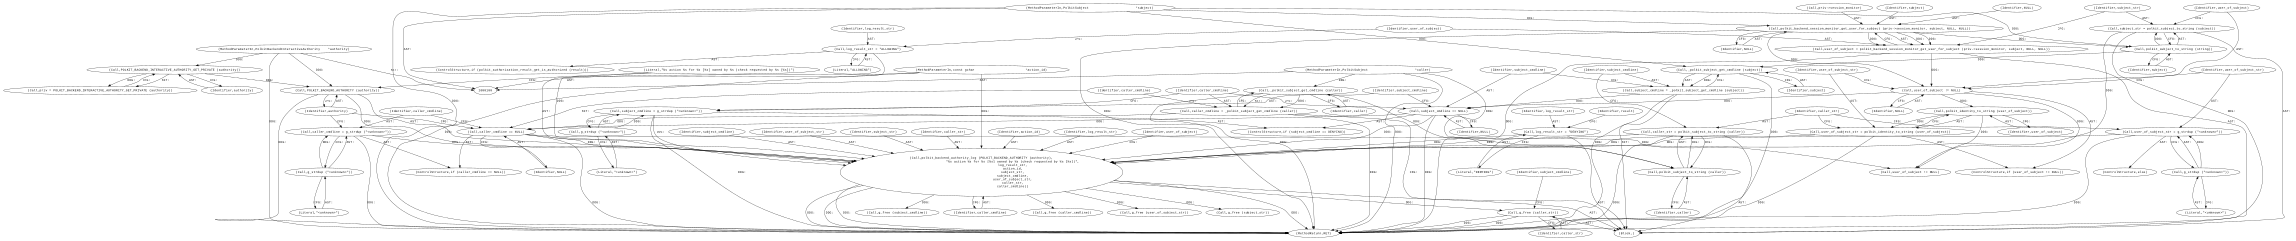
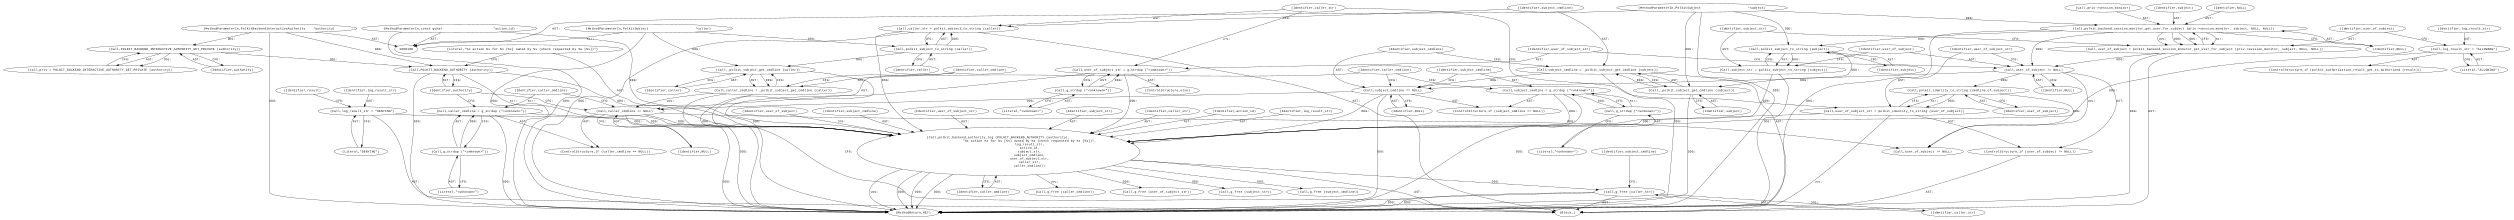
  digraph {
    fontname="Liberation Mono"
    node [fontname="Liberation Mono"]
    edge [fontname="Liberation Mono"]
    n1 [label="(Call,g_free (caller_str))"]
    n2 [label="(MethodReturn,RET)"]
    n3 [label="(Identifier,caller_str)"]
    n4 [label="(Block,)"]
    n5 [label="(Call,polkit_backend_authority_log (POLKIT_BACKEND_AUTHORITY (authority),\n                                \"%s action %s for %s [%s] owned by %s (check requested by %s [%s])\",\n                                log_result_str,\n                                action_id,\n                                subject_str,\n                                subject_cmdline,\n                                user_of_subject_str,\n                                caller_str,\n                                caller_cmdline))"]
    n6 [label="(Call,g_free (subject_cmdline))"]
    n7 [label="(Identifier,caller_cmdline)"]
    n8 [label="(Call,g_free (caller_cmdline))"]
    n9 [label="(Call,g_free (user_of_subject_str))"]
    n10 [label="(Call,g_free (subject_str))"]
    n11 [label="(Call,POLKIT_BACKEND_AUTHORITY (authority))"]
    n12 [label="(Identifier,authority)"]
    n13 [label="(Call,caller_cmdline == NULL)"]
    n14 [label="(Call,caller_cmdline = g_strdup (\"<unknown>\"))"]
    n15 [label="(Call,POLKIT_BACKEND_INTERACTIVE_AUTHORITY_GET_PRIVATE (authority))"]
    n16 [label="(Identifier,authority)"]
    n17 [label="(Call,priv = POLKIT_BACKEND_INTERACTIVE_AUTHORITY_GET_PRIVATE (authority))"]
    n18 [label="(MethodParameterIn,PolkitBackendInteractiveAuthority    *authority)"]
    1000100
    n20 [label="(Call,log_result_str = \"ALLOWING\")"]
    n21 [label="(ControlStructure,if (polkit_authorization_result_get_is_authorized (result)))"]
    n22 [label="(Literal,\"ALLOWING\")"]
    n23 [label="(Call,log_result_str = \"DENYING\")"]
    n24 [label="(Literal,\"DENYING\")"]
    n25 [label="(MethodParameterIn,const gchar                          *action_id)"]
    n26 [label="(Call,subject_str = polkit_subject_to_string (subject))"]
-   n27 [label="(Call,polkit_subject_to_string (string))"]
+   n27 [label="(Call,polkit_subject_to_string (subject))"]
    n28 [label="(Call,_polkit_subject_get_cmdline (subject))"]
    n29 [label="(Identifier,subject)"]
    n30 [label="(Call,subject_cmdline = _polkit_subject_get_cmdline (subject))"]
    n31 [label="(Identifier,subject)"]
    n32 [label="(Call,polkit_backend_session_monitor_get_user_for_subject (priv->session_monitor, subject, NULL, NULL))"]
    n33 [label="(Call,user_of_subject != NULL)"]
    n34 [label="(Call,user_of_subject = polkit_backend_session_monitor_get_user_for_subject (priv->session_monitor, subject, NULL, NULL))"]
    n35 [label="(Identifier,NULL)"]
    n36 [label="(Call,subject_cmdline == NULL)"]
-   n37 [label="(Call,polkit_identity_to_string (user_of_subject))"]
+   n37 [label="(Call,polkit_identity_to_string (cmdline_of_subject))"]
    n38 [label="(ControlStructure,if (user_of_subject != NULL))"]
    n39 [label="(Identifier,NULL)"]
    n40 [label="(Call,user_of_subject != NULL)"]
    n41 [label="(MethodParameterIn,PolkitSubject                        *subject)"]
-   n42 [label="(ControlStructure,if (subject_cmdline == DENYING))"]
+   n42 [label="(ControlStructure,if (subject_cmdline == NULL))"]
    n43 [label="(Identifier,NULL)"]
    n44 [label="(ControlStructure,if (caller_cmdline == NULL))"]
    n45 [label="(Identifier,NULL)"]
    n46 [label="(Call,user_of_subject_str = polkit_identity_to_string (user_of_subject))"]
    n47 [label="(Identifier,user_of_subject)"]
    n48 [label="(Call,subject_cmdline = g_strdup (\"<unknown>\"))"]
    n49 [label="(Call,g_strdup (\"<unknown>\"))"]
    n50 [label="(Literal,\"<unknown>\")"]
    n51 [label="(Call,user_of_subject_str = g_strdup (\"<unknown>\"))"]
    n52 [label="(Call,g_strdup (\"<unknown>\"))"]
    n53 [label="(ControlStructure,else)"]
    n54 [label="(Literal,\"<unknown>\")"]
    n55 [label="(Call,caller_str = polkit_subject_to_string (caller))"]
    n56 [label="(Call,polkit_subject_to_string (caller))"]
    n57 [label="(Call,_polkit_subject_get_cmdline (caller))"]
    n58 [label="(Identifier,caller)"]
    n59 [label="(Call,caller_cmdline = _polkit_subject_get_cmdline (caller))"]
    n60 [label="(Identifier,caller)"]
    n61 [label="(MethodParameterIn,PolkitSubject                        *caller)"]
    n62 [label="(Call,g_strdup (\"<unknown>\"))"]
    n63 [label="(Literal,\"<unknown>\")"]
    n64 [label="(Identifier,user_of_subject_str)"]
    n65 [label="(Identifier,log_result_str)"]
    n66 [label="(Identifier,user_of_subject_str)"]
    n67 [label="(Identifier,result)"]
    n68 [label="(Identifier,user_of_subject)"]
    n69 [label="(Identifier,caller_cmdline)"]
    n70 [label="(Identifier,caller_cmdline)"]
    n71 [label="(Identifier,log_result_str)"]
    n72 [label="(Identifier,user_of_subject)"]
    n73 [label="(Identifier,subject_cmdline)"]
    n74 [label="(Identifier,subject_cmdline)"]
    n75 [label="(Identifier,caller_cmdline)"]
    n76 [label="(Identifier,subject_cmdline)"]
    n77 [label="(Identifier,log_result_str)"]
    n78 [label="(Identifier,subject_cmdline)"]
    n79 [label="(Identifier,caller_str)"]
    n80 [label="(Identifier,user_of_subject_str)"]
    n81 [label="(Call,priv->session_monitor)"]
    n82 [label="(Identifier,subject)"]
    n83 [label="(Identifier,subject_str)"]
    n84 [label="(Identifier,caller_str)"]
    n85 [label="(Identifier,subject_str)"]
    n86 [label="(Identifier,NULL)"]
    n87 [label="(Identifier,user_of_subject)"]
    n88 [label="(Identifier,subject_cmdline)"]
    n89 [label="(Identifier,action_id)"]
    n90 [label="(Literal,\"%s action %s for %s [%s] owned by %s (check requested by %s [%s])\")"]
    n1 -> n2 [label="DDG: "]
    n1 -> n2 [label="DDG: "]
    n1 -> n3 [label="CFG: "]
    n1 -> n4 [label="AST: "]
    n3 -> n1 [label="AST: "]
    n5 -> n1 [label="DDG: "]
    n5 -> n2 [label="DDG: "]
    n5 -> n2 [label="DDG: "]
    n5 -> n2 [label="DDG: "]
    n5 -> n2 [label="DDG: "]
    n5 -> n4 [label="AST: "]
    n5 -> n6 [label="DDG: "]
    n5 -> n7 [label="CFG: "]
    n5 -> n8 [label="DDG: "]
    n5 -> n9 [label="DDG: "]
    n5 -> n10 [label="DDG: "]
    n7 -> n5 [label="AST: "]
    n11 -> n2 [label="DDG: "]
    n11 -> n5 [label="AST: "]
    n11 -> n5 [label="DDG: "]
    n11 -> n12 [label="CFG: "]
    n12 -> n11 [label="AST: "]
    n12 -> n13 [label="CFG: "]
    n12 -> n14 [label="CFG: "]
    n13 -> n2 [label="DDG: "]
    n13 -> n5 [label="DDG: "]
    n13 -> n40 [label="DDG: "]
    n13 -> n44 [label="AST: "]
    n13 -> n45 [label="CFG: "]
    n14 -> n2 [label="DDG: "]
    n14 -> n5 [label="DDG: "]
    n14 -> n44 [label="AST: "]
    n14 -> n62 [label="CFG: "]
    n15 -> n11 [label="DDG: "]
    n15 -> n16 [label="CFG: "]
    n15 -> n17 [label="AST: "]
    n15 -> n17 [label="DDG: "]
    n16 -> n15 [label="AST: "]
    n17 -> n15 [label="CFG: "]
    n18 -> n2 [label="DDG: "]
    n18 -> n11 [label="DDG: "]
    n18 -> n15 [label="DDG: "]
    n18 -> 1000100 [label="AST: "]
    n20 -> n5 [label="DDG: "]
    n20 -> n21 [label="AST: "]
    n20 -> n22 [label="CFG: "]
    n22 -> n20 [label="AST: "]
    n23 -> n4 [label="AST: "]
    n23 -> n5 [label="DDG: "]
    n23 -> n24 [label="CFG: "]
    n24 -> n23 [label="AST: "]
    n25 -> n2 [label="DDG: "]
    n25 -> n5 [label="DDG: "]
    n25 -> 1000100 [label="AST: "]
    n26 -> n2 [label="DDG: "]
-   n26 -> n4 [label="AST: "]
+   n38 -> n4 [label="AST: "]
    n26 -> n5 [label="DDG: "]
    n26 -> n27 [label="CFG: "]
    n27 -> n26 [label="AST: "]
    n27 -> n26 [label="DDG: "]
    n27 -> n28 [label="DDG: "]
    n27 -> n29 [label="CFG: "]
    n28 -> n2 [label="DDG: "]
    n28 -> n30 [label="AST: "]
    n28 -> n30 [label="DDG: "]
    n28 -> n31 [label="CFG: "]
    n29 -> n27 [label="AST: "]
    n30 -> n2 [label="DDG: "]
    n30 -> n4 [label="AST: "]
    n30 -> n28 [label="CFG: "]
    n30 -> n36 [label="DDG: "]
    n31 -> n28 [label="AST: "]
    n32 -> n2 [label="DDG: "]
    n32 -> n27 [label="DDG: "]
    n32 -> n33 [label="DDG: "]
    n32 -> n34 [label="AST: "]
    n32 -> n34 [label="DDG: "]
    n32 -> n34 [label="DDG: "]
    n32 -> n34 [label="DDG: "]
    n32 -> n35 [label="CFG: "]
    n33 -> n36 [label="DDG: "]
    n33 -> n37 [label="DDG: "]
    n33 -> n38 [label="AST: "]
    n33 -> n39 [label="CFG: "]
    n33 -> n40 [label="DDG: "]
    n34 -> n2 [label="DDG: "]
    n34 -> n4 [label="AST: "]
    n34 -> n32 [label="CFG: "]
    n34 -> n33 [label="DDG: "]
    n35 -> n32 [label="AST: "]
    n36 -> n2 [label="DDG: "]
    n36 -> n5 [label="DDG: "]
    n36 -> n13 [label="DDG: "]
    n36 -> n42 [label="AST: "]
    n36 -> n43 [label="CFG: "]
    n37 -> n40 [label="DDG: "]
    n37 -> n46 [label="AST: "]
    n37 -> n46 [label="DDG: "]
    n37 -> n47 [label="CFG: "]
    n39 -> n33 [label="AST: "]
    n41 -> n2 [label="DDG: "]
    n41 -> 1000100 [label="AST: "]
    n41 -> n27 [label="DDG: "]
    n41 -> n28 [label="DDG: "]
    n41 -> n32 [label="DDG: "]
    n43 -> n36 [label="AST: "]
    n45 -> n13 [label="AST: "]
    n46 -> n2 [label="DDG: "]
    n46 -> n5 [label="DDG: "]
    n46 -> n37 [label="CFG: "]
    n46 -> n38 [label="AST: "]
    n47 -> n37 [label="AST: "]
    n48 -> n2 [label="DDG: "]
    n48 -> n5 [label="DDG: "]
    n48 -> n42 [label="AST: "]
    n48 -> n49 [label="CFG: "]
    n49 -> n48 [label="AST: "]
    n49 -> n48 [label="DDG: "]
    n49 -> n50 [label="CFG: "]
    n50 -> n49 [label="AST: "]
    n51 -> n2 [label="DDG: "]
    n51 -> n5 [label="DDG: "]
    n51 -> n52 [label="CFG: "]
    n51 -> n53 [label="AST: "]
    n52 -> n51 [label="AST: "]
    n52 -> n51 [label="DDG: "]
    n52 -> n54 [label="CFG: "]
    n54 -> n52 [label="AST: "]
    n55 -> n2 [label="DDG: "]
    n55 -> n4 [label="AST: "]
    n55 -> n5 [label="DDG: "]
    n55 -> n56 [label="CFG: "]
    n56 -> n55 [label="AST: "]
    n56 -> n55 [label="DDG: "]
-   n57 -> n56 [label="DDG: "]
+   n56 -> n57 [label="DDG: "]
    n56 -> n58 [label="CFG: "]
    n57 -> n2 [label="DDG: "]
    n57 -> n59 [label="AST: "]
    n57 -> n59 [label="DDG: "]
    n57 -> n60 [label="CFG: "]
    n58 -> n56 [label="AST: "]
    n59 -> n2 [label="DDG: "]
    n59 -> n4 [label="CFG: "]
    n59 -> n13 [label="DDG: "]
    n59 -> n57 [label="CFG: "]
    n60 -> n57 [label="AST: "]
    n61 -> n2 [label="DDG: "]
    n61 -> 1000100 [label="AST: "]
    n61 -> n56 [label="DDG: "]
    n61 -> n57 [label="DDG: "]
    n62 -> n14 [label="AST: "]
    n62 -> n14 [label="DDG: "]
    n62 -> n63 [label="CFG: "]
    n63 -> n62 [label="AST: "]
    n64 -> n33 [label="CFG: "]
    n64 -> n51 [label="AST: "]
    n65 -> n5 [label="AST: "]
    n66 -> n33 [label="CFG: "]
    n66 -> n46 [label="AST: "]
    n67 -> n23 [label="CFG: "]
    n68 -> n5 [label="CFG: "]
    n69 -> n13 [label="CFG: "]
    n69 -> n14 [label="AST: "]
    n70 -> n13 [label="AST: "]
    n70 -> n59 [label="CFG: "]
    n71 -> n20 [label="AST: "]
    n72 -> n26 [label="CFG: "]
    n72 -> n33 [label="AST: "]
    n73 -> n36 [label="CFG: "]
    n73 -> n48 [label="AST: "]
    n74 -> n1 [label="CFG: "]
    n75 -> n36 [label="CFG: "]
    n75 -> n48 [label="CFG: "]
    n75 -> n59 [label="AST: "]
    n76 -> n5 [label="AST: "]
    n77 -> n23 [label="AST: "]
    n78 -> n30 [label="CFG: "]
    n78 -> n36 [label="AST: "]
    n79 -> n46 [label="CFG: "]
    n79 -> n51 [label="CFG: "]
    n79 -> n55 [label="AST: "]
    n80 -> n5 [label="AST: "]
    n81 -> n32 [label="AST: "]
    n82 -> n32 [label="AST: "]
    n83 -> n5 [label="AST: "]
    n84 -> n5 [label="AST: "]
    n85 -> n26 [label="AST: "]
    n85 -> n34 [label="CFG: "]
    n86 -> n32 [label="AST: "]
    n87 -> n20 [label="CFG: "]
    n87 -> n34 [label="AST: "]
    n88 -> n30 [label="AST: "]
    n88 -> n55 [label="CFG: "]
    n89 -> n5 [label="AST: "]
    n90 -> n5 [label="AST: "]
    n90 -> n11 [label="CFG: "]
  }
